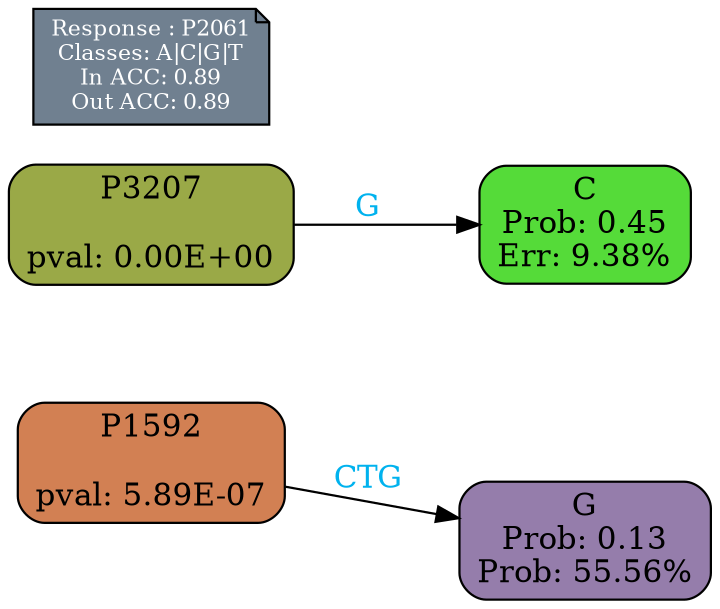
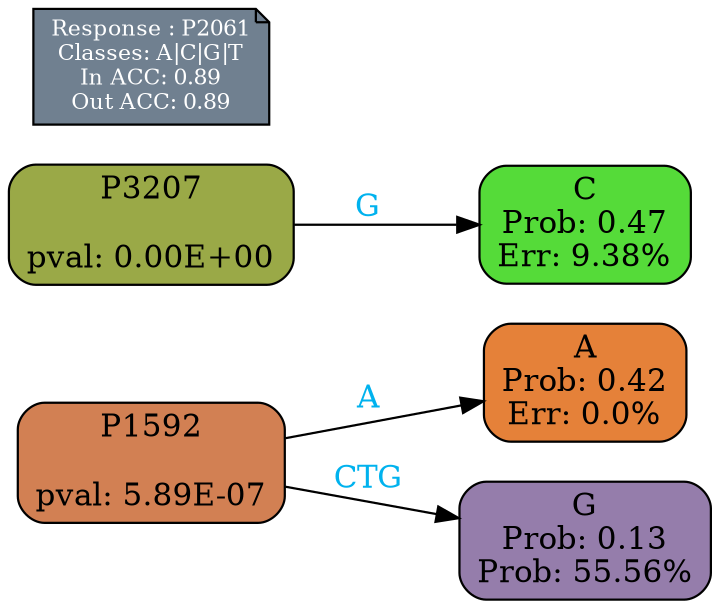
  digraph {
    fontname="DejaVu Serif"
    rankdir=LR
    ranksep=equally
    splines=polylines
    node [color=black fontname="DejaVu Serif" shape=box style="filled, rounded"]
    edge [fontcolor=deepskyblue2 fontname="DejaVu Serif"]
+   n1 [fillcolor="#e58139" label="A\nProb: 0.42\nErr: 0.0%"]
    n2 [fillcolor="#957dab" label="G\nProb: 0.13\nProb: 55.56%"]
-   n3 [fillcolor="#55db39" label="C\nProb: 0.45\nErr: 9.38%"]
+   n3 [fillcolor="#55db39" label="C\nProb: 0.47\nErr: 9.38%"]
    n4 [align=left fillcolor=slategray fontcolor=white fontsize=10 label="Response : P2061\nClasses: A|C|G|T\nIn ACC: 0.89\nOut ACC: 0.89\n" shape=note style=filled]
    n5 [fillcolor="#9aa947" label="P3207\n\npval: 0.00E+00"]
    n6 [fillcolor="#d28053" label="P1592\n\npval: 5.89E-07"]
    subgraph sub_1 {
      rank=same
+     n1
      n2
      n3
    }
    subgraph sub_2 {
      rank=same
      n4
      n5
    }
    n5 -> n3 [label=G]
+   n6 -> n1 [label=A]
    n6 -> n2 [label=CTG]
  }
